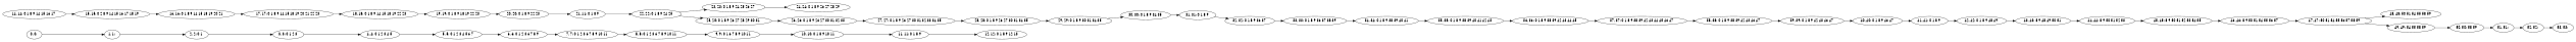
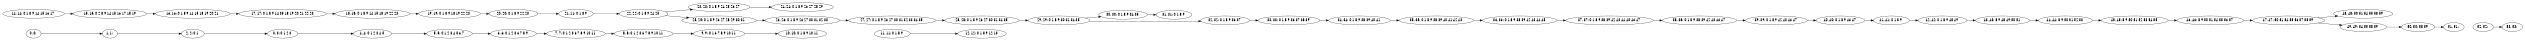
  digraph {
    fontname=Lato
    rankdir=LR
    node [fontname=Lato]
    edge [fontname=Lato]
    n1 [label="0, 0: "]
    n2 [label="1, 1: "]
    n3 [label="2, 2: 0 1 "]
    n4 [label="3, 3: 0 1 2 3 "]
    n5 [label="4, 4: 0 1 2 3 4 5 "]
    n6 [label="5, 5: 0 1 2 3 4 5 6 7 "]
    n7 [label="6, 6: 0 1 2 3 6 7 8 9 "]
    n8 [label="7, 7: 0 1 2 3 6 7 8 9 10 11 "]
    n9 [label="8, 8: 0 1 2 3 6 7 8 9 10 11 "]
    n10 [label="9, 9: 0 1 6 7 8 9 10 11 "]
    n11 [label="10, 10: 0 1 8 9 10 11 "]
    n12 [label="11, 11: 0 1 8 9 "]
    n13 [label="12, 12: 0 1 8 9 12 13 "]
    n14 [label="14, 14: 0 1 8 9 14 15 16 17 "]
    n15 [label="15, 15: 0 2 8 9 14 15 16 17 18 19"]
    n16 [label="16, 16: 0 1 8 9 14 15 18 19 20 21 "]
-   n17 [label="17, 17: 0 1 8 9 14 15 18 19 20 21 22 23 "]
+   n17 [label="17, 17: 0 1 8 9 14 35 18 19 20 21 22 23"]
    n18 [label="18, 18: 0 1 8 9 14 15 18 19 22 23 "]
    n19 [label="19, 19: 0 1 8 9 18 19 22 23 "]
    n20 [label="20, 20: 0 1 8 9 22 23 "]
    n21 [label="21, 11: 0 1 8 9"]
    n22 [label="22, 22: 0 1 8 9 24 25 "]
    n23 [label="23, 23: 0 1 8 9 24 25 26 27 "]
    n24 [label="25, 25: 0 1 8 9 26 27 28 29 30 31 "]
    n25 [label="24, 24: 0 1 8 9 26 27 28 29 "]
    n26 [label="26, 26: 0 1 8 9 26 27 30 31 32 33 "]
    n27 [label="27, 27: 0 1 8 9 26 27 30 31 32 33 34 35 "]
    n28 [label="28, 28: 0 1 8 9 26 27 30 31 34 35 "]
    n29 [label="29, 29: 0 1 8 9 30 31 34 35 "]
    n30 [label="30, 30: 0 1 8 9 34 35 "]
    n31 [label="31, 31: 0 1 8 9 "]
    n32 [label="32, 32: 0 1 8 9 36 37 "]
    n33 [label="33, 33: 0 1 8 9 36 37 38 39 "]
    n34 [label="34, 34: 0 1 8 9 38 39 40 41 "]
    n35 [label="35, 35: 0 1 8 9 38 39 40 41 42 43 "]
    n36 [label="36, 36: 0 1 8 9 38 39 42 43 44 45 "]
    n37 [label="37, 37: 0 1 8 9 38 39 42 43 44 45 46 47 "]
    n38 [label="38, 38: 0 1 8 9 38 39 42 43 46 47 "]
    n39 [label="39, 39: 0 1 8 9 42 43 46 47 "]
    n40 [label="40, 40: 0 1 8 9 46 47 "]
    n41 [label="41, 41: 0 1 8 9 "]
    n42 [label="42, 42: 0 1 8 9 48 49 "]
    n43 [label="43, 43: 8 9 48 49 50 51 "]
    n44 [label="44, 44: 8 9 50 51 52 53 "]
    n45 [label="45, 45: 8 9 50 51 52 53 54 55 "]
    n46 [label="46, 46: 8 9 50 51 54 55 56 57 "]
    n47 [label="47, 47: 50 51 54 55 56 57 58 59 "]
    n48 [label="48, 48: 50 51 54 55 58 59 "]
    n49 [label="49, 49: 54 55 58 59 "]
    n50 [label="50, 50: 58 59 "]
    n51 [label="51, 51: "]
    n52 [label="52, 52: "]
    n53 [label="53, 53: "]
    n1 -> n2
    n2 -> n3
    n3 -> n4
    n4 -> n5
    n5 -> n6
    n6 -> n7
    n7 -> n8
    n8 -> n9
    n9 -> n10
    n10 -> n11
-   n11 -> n12
    n12 -> n13
    n14 -> n15
    n15 -> n16
    n16 -> n17
    n17 -> n18
    n18 -> n19
    n19 -> n20
    n20 -> n21
    n21 -> n22
    n22 -> n23
    n22 -> n24
    n23 -> n25
    n24 -> n26
    n26 -> n27
    n27 -> n28
    n28 -> n29
    n29 -> n30
    n30 -> n31
-   n31 -> n32
+   n29 -> n32
    n32 -> n33
    n33 -> n34
    n34 -> n35
    n35 -> n36
    n36 -> n37
    n37 -> n38
    n38 -> n39
    n39 -> n40
    n40 -> n41
    n41 -> n42
    n42 -> n43
    n43 -> n44
    n44 -> n45
    n45 -> n46
    n46 -> n47
    n47 -> n48
    n47 -> n49
    n49 -> n50
    n50 -> n51
-   n51 -> n52
    n52 -> n53
  }
